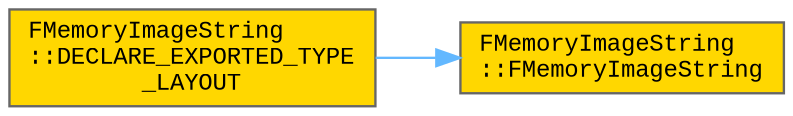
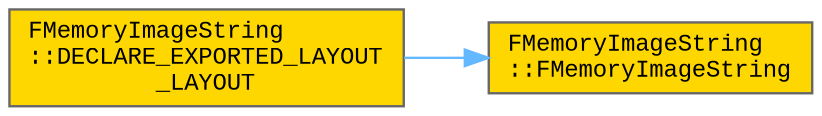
  digraph {
    rankdir=LR
    fontname="Liberation Mono"
    node [fillcolor=gold fontname="Liberation Mono" fontsize=10 shape=box style=filled]
-   n1 [color=gray40 fontcolor=black height=0.2 label="FMemoryImageString\l::DECLARE_EXPORTED_TYPE\l_LAYOUT" width=0.4]
+   n1 [color=gray40 fontcolor=black height=0.2 label="FMemoryImageString\l::DECLARE_EXPORTED_LAYOUT\l_LAYOUT" width=0.4]
    n2 [color=grey40 height=0.2 label="FMemoryImageString\l::FMemoryImageString" width=0.4]
    n1 -> n2 [color=steelblue1 fontname="Liberation Mono" fontsize=10 labelfontname=Helvetica labelfontsize=10 style=solid]
  }
